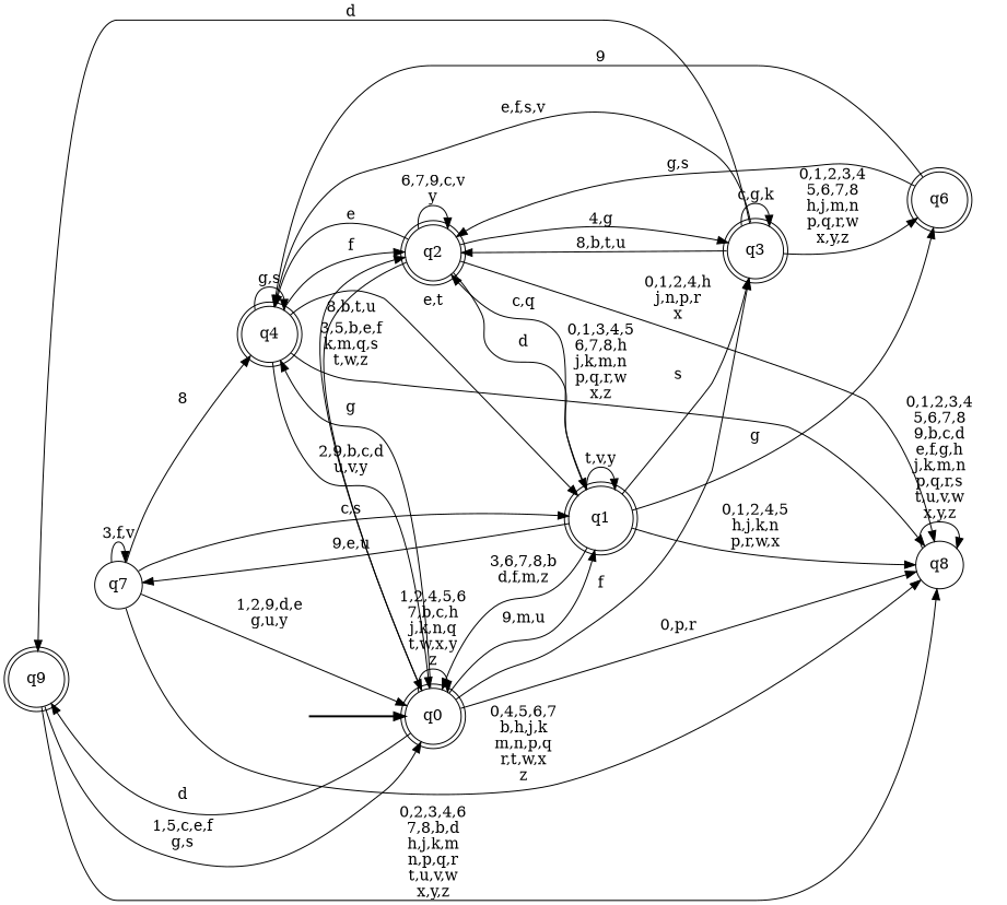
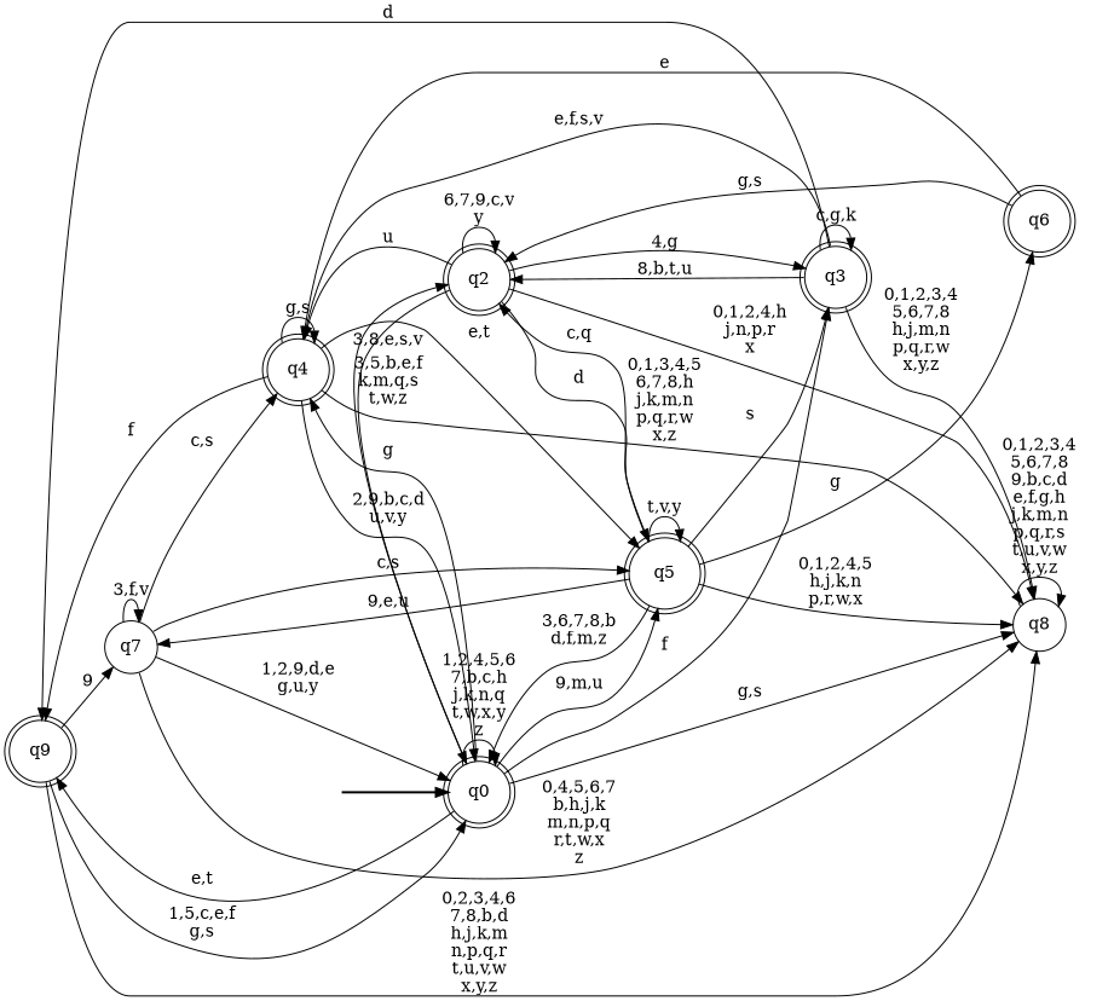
  digraph {
    rankdir=LR
    node [shape=doublecircle style="rounded,filled" color=black fillcolor=white]
    __start0 [height=0 shape=none style=invis width=0 color="" fillcolor=""]
    n2 [label=q0]
    n3 [label=q9]
    n4 [label=q2]
    n5 [label=q3]
    n6 [label=q4]
-   n7 [label=q1]
+   n7 [label=q5]
    n8 [label=q8 shape=circle style=filled]
    n9 [label=q7 shape=circle style=filled]
    n10 [label=q6]
    subgraph cluster_1 {
      nodesep=0.15
      ranksep=0.15
      style=invis
      __start0
      n2
    }
    __start0 -> n2 [penwidth=2]
    n2 -> n2 [label="1,2,4,5,6\n7,b,c,h\nj,k,n,q\nt,w,x,y\nz"]
-   n2 -> n3 [label=d]
-   n2 -> n4 [label="8,b,t,u"]
+   n2 -> n3 [label="e,t"]
+   n2 -> n4 [label="3,8,e,s,v"]
    n2 -> n5 [label=f]
    n2 -> n6 [label=g]
    n2 -> n7 [label="9,m,u"]
-   n2 -> n8 [label="0,p,r"]
+   n2 -> n8 [label="g,s"]
    n3 -> n2 [label="1,5,c,e,f\ng,s"]
    n3 -> n8 [label="0,2,3,4,6\n7,8,b,d\nh,j,k,m\nn,p,q,r\nt,u,v,w\nx,y,z"]
+   n3 -> n9 [label=9]
    n4 -> n2 [label="3,5,b,e,f\nk,m,q,s\nt,w,z"]
    n4 -> n4 [label="6,7,9,c,v\ny"]
    n4 -> n5 [label="4,g"]
-   n4 -> n6 [label=e]
+   n4 -> n6 [label=u]
    n4 -> n7 [label=d]
    n4 -> n8 [label="0,1,2,4,h\nj,n,p,r\nx"]
    n5 -> n3 [label=d]
    n5 -> n4 [label="8,b,t,u"]
    n5 -> n5 [label="c,g,k"]
    n5 -> n6 [label="e,f,s,v"]
-   n5 -> n10 [label="0,1,2,3,4\n5,6,7,8\nh,j,m,n\np,q,r,w\nx,y,z"]
+   n5 -> n8 [label="0,1,2,3,4\n5,6,7,8\nh,j,m,n\np,q,r,w\nx,y,z"]
    n6 -> n2 [label="2,9,b,c,d\nu,v,y"]
-   n6 -> n4 [label=f]
+   n6 -> n3 [label=f]
    n6 -> n6 [label="g,s"]
    n6 -> n7 [label="e,t"]
    n6 -> n8 [label="0,1,3,4,5\n6,7,8,h\nj,k,m,n\np,q,r,w\nx,z"]
    n7 -> n2 [label="3,6,7,8,b\nd,f,m,z"]
    n7 -> n4 [label="c,q"]
    n7 -> n5 [label=s]
    n7 -> n7 [label="t,v,y"]
    n7 -> n8 [label="0,1,2,4,5\nh,j,k,n\np,r,w,x"]
    n7 -> n9 [label="9,e,u"]
    n7 -> n10 [label=g]
    n8 -> n8 [label="0,1,2,3,4\n5,6,7,8\n9,b,c,d\ne,f,g,h\nj,k,m,n\np,q,r,s\nt,u,v,w\nx,y,z"]
    n9 -> n2 [label="1,2,9,d,e\ng,u,y"]
-   n9 -> n6 [label=8]
+   n9 -> n6 [label="c,s"]
    n9 -> n7 [label="c,s"]
    n9 -> n8 [label="0,4,5,6,7\nb,h,j,k\nm,n,p,q\nr,t,w,x\nz"]
    n9 -> n9 [label="3,f,v"]
    n10 -> n4 [label="g,s"]
-   n10 -> n6 [label=9]
+   n10 -> n6 [label=e]
  }
